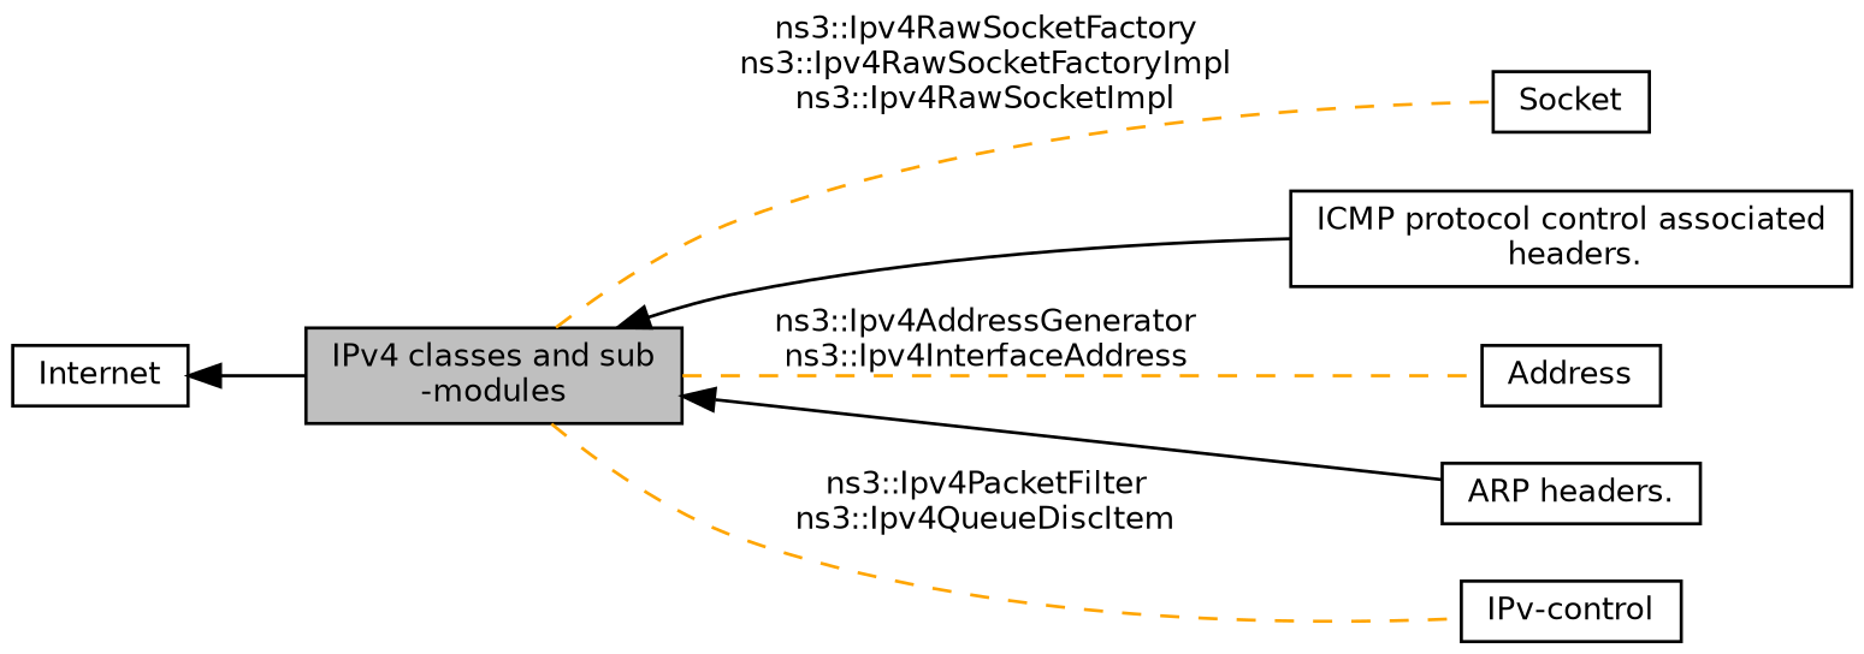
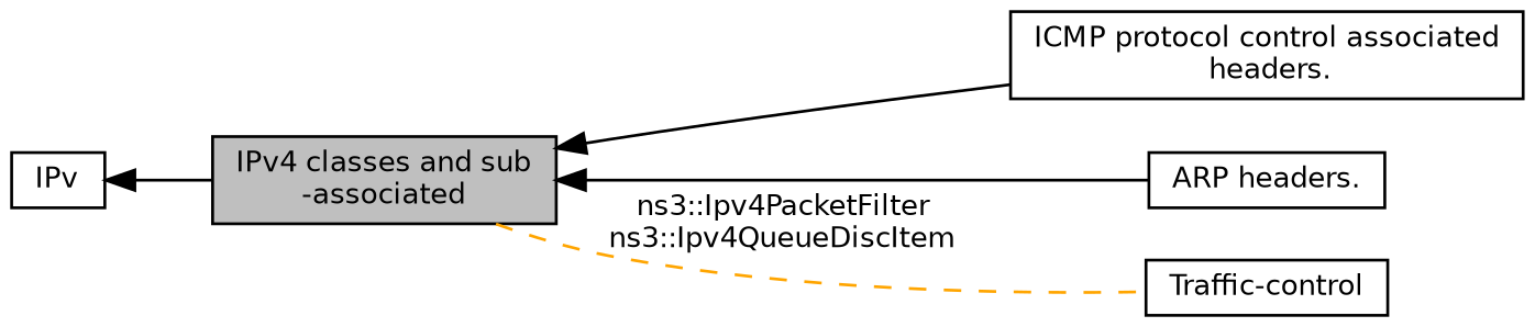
  digraph {
    rankdir=LR
    node [color=black fillcolor=white fontname=Helvetica fontsize=10 shape=box style=filled]
    edge [dir=none fontname=Helvetica fontsize=10 labelfontname=Helvetica labelfontsize=10 shape=plaintext style=dashed]
-   n1 [height=0.2 label=Socket width=0.4]
    n2 [height=0.2 label="ICMP protocol control associated\l headers." width=0.4]
-   n3 [height=0.2 label=Address width=0.4]
    n4 [height=0.2 label="ARP headers." width=0.4]
-   n5 [fillcolor=grey75 fontcolor=black height=0.2 label="IPv4 classes and sub\l-modules" width=0.4]
-   n6 [height=0.2 label="IPv-control" width=0.4]
-   n7 [height=0.2 label=Internet width=0.4]
-   n5 -> n1 [color=orange label="ns3::Ipv4RawSocketFactory\nns3::Ipv4RawSocketFactoryImpl\nns3::Ipv4RawSocketImpl"]
+   n5 [fillcolor=grey75 fontcolor=black height=0.2 label="IPv4 classes and sub\l-associated" width=0.4]
+   n6 [height=0.2 label="Traffic-control" width=0.4]
+   n7 [height=0.2 label=IPv width=0.4]
    n5 -> n2 [dir=back style=solid]
-   n5 -> n3 [color=orange label="ns3::Ipv4AddressGenerator\nns3::Ipv4InterfaceAddress"]
    n5 -> n4 [dir=back style=solid]
    n5 -> n6 [color=orange label="ns3::Ipv4PacketFilter\nns3::Ipv4QueueDiscItem"]
    n7 -> n5 [dir=back style=solid]
  }
